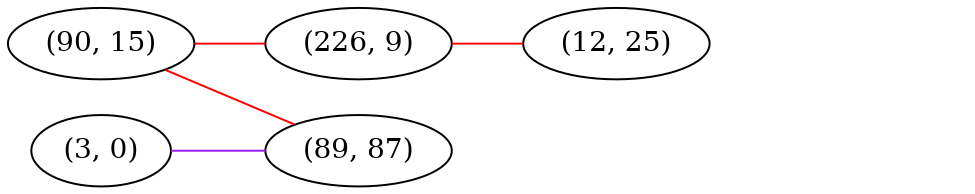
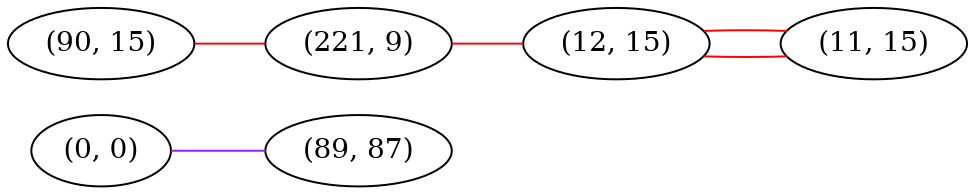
  graph {
    rankdir=LR
    edge [color=red weight=1]
    "(90, 15)"
-   "(221, 9)" [label="(226, 9)"]
+   "(221, 9)"
    "(89, 87)"
-   "(12, 15)" [label="(12, 25)"]
-   "(0, 0)" [label="(3, 0)"]
+   "(12, 15)"
+   "(11, 15)"
+   "(0, 0)"
    "(90, 15)" -- "(221, 9)"
-   "(90, 15)" -- "(89, 87)"
    "(221, 9)" -- "(12, 15)"
+   "(12, 15)" -- "(11, 15)"
+   "(12, 15)" -- "(11, 15)"
    "(0, 0)" -- "(89, 87)" [color=purple weight=4]
  }
